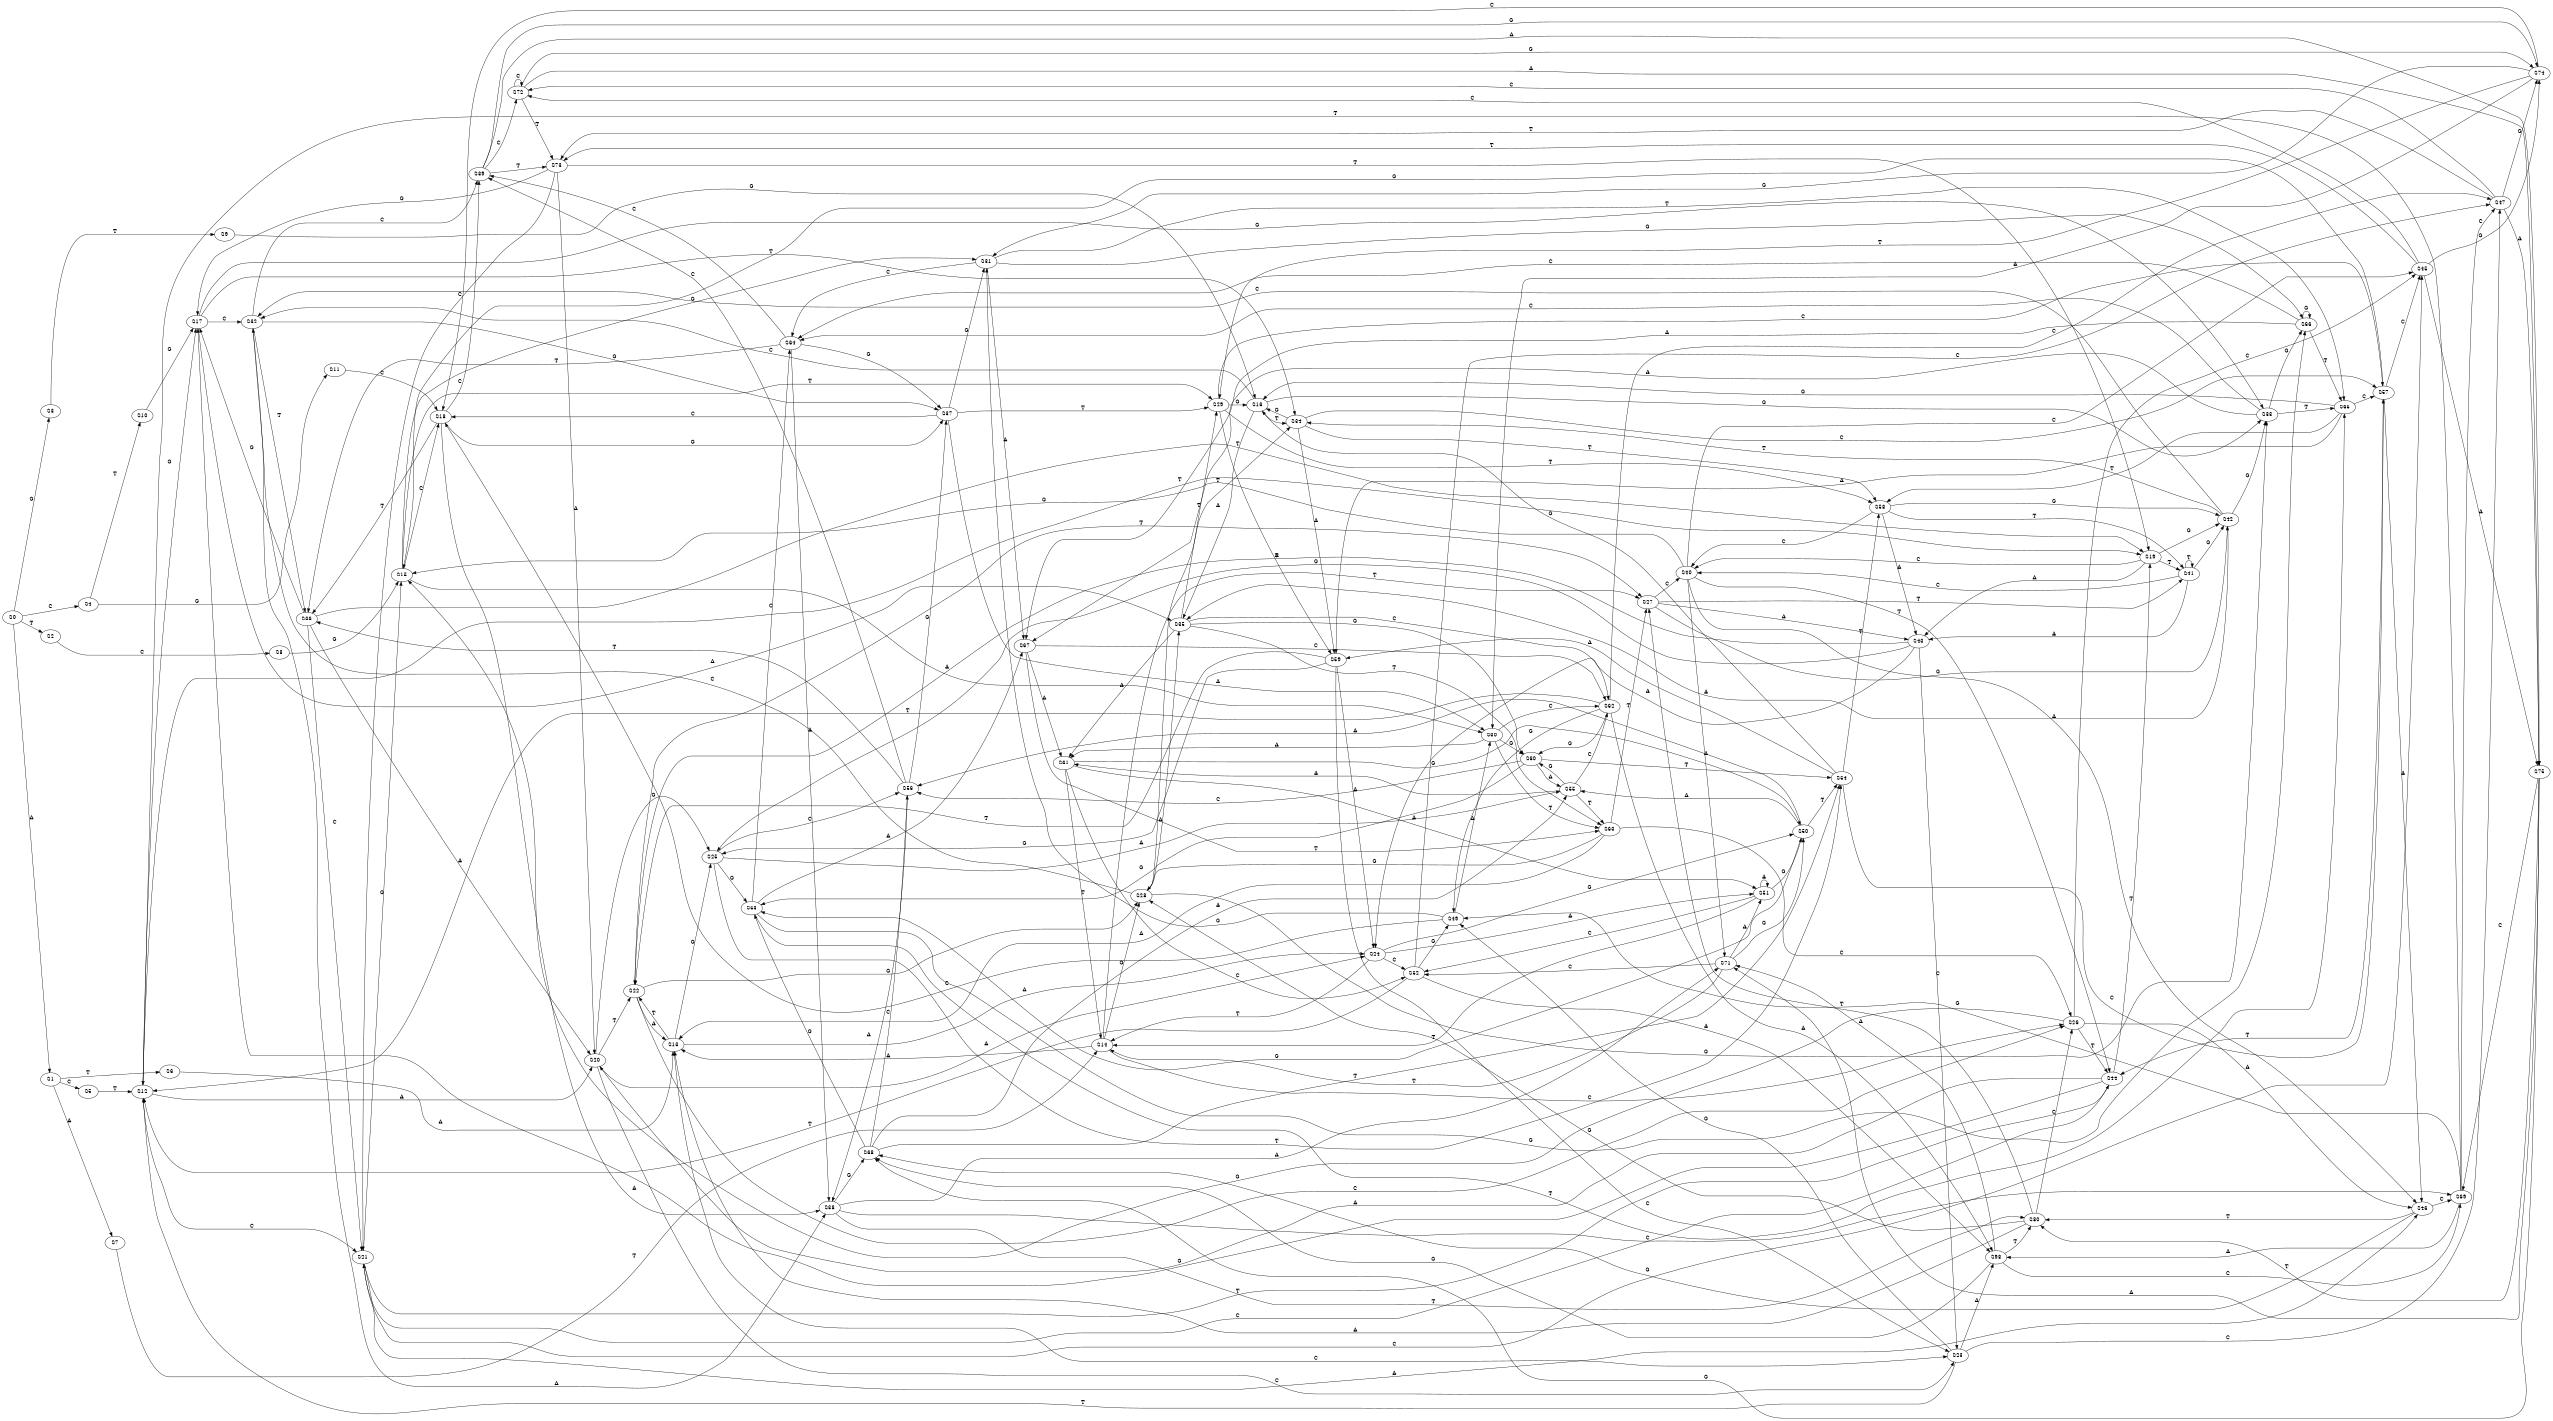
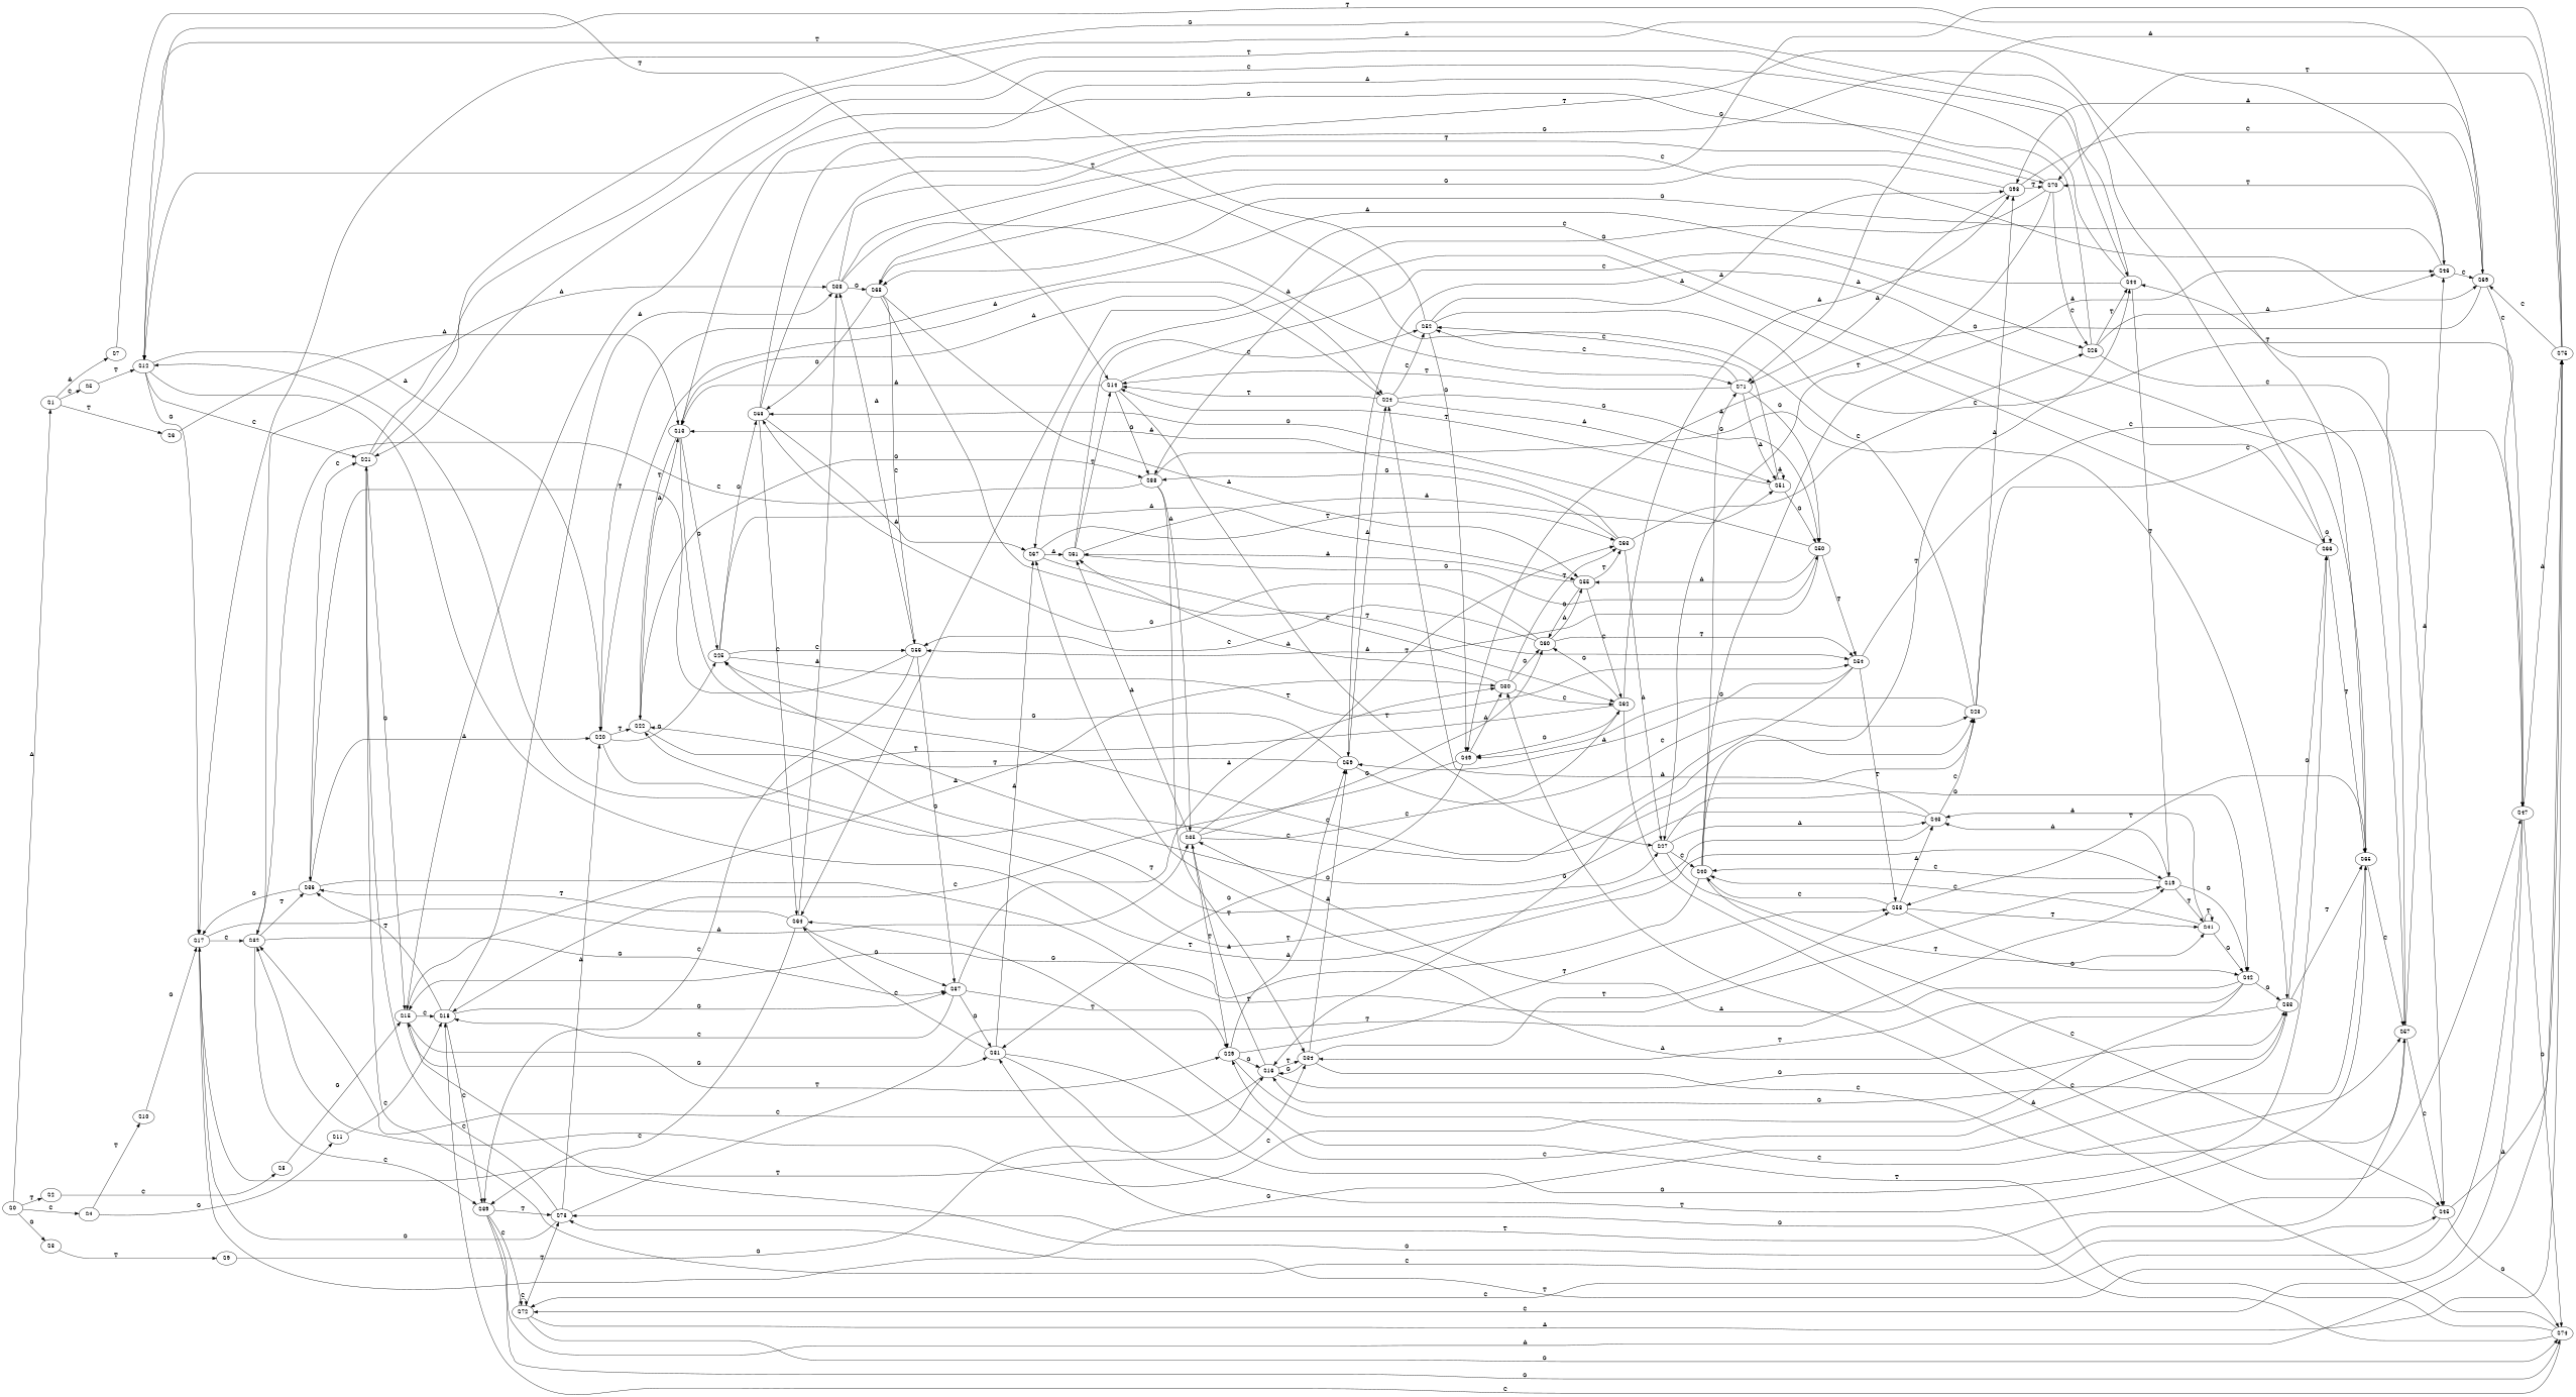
  strict digraph {
    rankdir=LR
    S0
    S1
    S2
    S3
    S4
    S5
    S6
    S7
    S8
    S9
    S10
    S11
    S12
    S13
    S14
    S15
    S16
    S17
    S18
    S19
    S20
    S21
    S22
    S23
    S24
    S25
    S26
    S27
-   S28
+   S28 [label=S88]
    S29
    S30
    S31
    S32
    S33
    S34
    S35
    S36
    S37
    S38
    S39
    S40
    S41
    S42
    S43
    S44
    S45
    S46
    S47
    n49 [label=S98]
    S49
    S50
    S51
    S52
    S53
    S54
    S55
    S56
    S57
    S58
    S59
    S60
    S61
    S62
    S63
    S64
    S65
    S66
    S67
    S68
    S69
-   S70 [label=S80]
+   S70
    S71
    S72
    S73
    S74
    S75
    S0 -> S1 [label=A]
    S0 -> S2 [label=T]
    S0 -> S3 [label=G]
    S0 -> S4 [label=C]
    S1 -> S5 [label=C]
    S1 -> S6 [label=T]
    S1 -> S7 [label=A]
    S2 -> S8 [label=C]
    S3 -> S9 [label=T]
    S4 -> S10 [label=T]
    S4 -> S11 [label=G]
    S5 -> S12 [label=T]
    S6 -> S13 [label=A]
    S7 -> S14 [label=T]
    S8 -> S15 [label=G]
    S9 -> S16 [label=G]
    S10 -> S17 [label=G]
    S11 -> S18 [label=C]
    S12 -> S17 [label=G]
    S12 -> S19 [label=T]
    S12 -> S20 [label=A]
    S12 -> S21 [label=C]
    S13 -> S22 [label=T]
    S13 -> S23 [label=C]
    S13 -> S24 [label=A]
    S13 -> S25 [label=G]
    S14 -> S13 [label=A]
    S14 -> S26 [label=C]
    S14 -> S27 [label=T]
    S14 -> S28 [label=G]
    S15 -> S18 [label=C]
    S15 -> S29 [label=T]
    S15 -> S30 [label=A]
    S15 -> S31 [label=G]
    S16 -> S32 [label=C]
    S16 -> S33 [label=G]
    S16 -> S34 [label=T]
    S16 -> S35 [label=A]
    S17 -> S32 [label=C]
    S17 -> S33 [label=G]
    S17 -> S34 [label=T]
    S17 -> S35 [label=A]
    S18 -> S36 [label=T]
    S18 -> S37 [label=G]
    S18 -> S38 [label=A]
    S18 -> S39 [label=C]
    S19 -> S40 [label=C]
    S19 -> S41 [label=T]
    S19 -> S42 [label=G]
    S19 -> S43 [label=A]
    S20 -> S22 [label=T]
    S20 -> S23 [label=C]
    S20 -> S24 [label=A]
    S20 -> S25 [label=G]
    S21 -> S15 [label=G]
    S21 -> S44 [label=T]
    S21 -> S45 [label=C]
    S21 -> S46 [label=A]
    S22 -> S13 [label=A]
-   S22 -> S26 [label=C]
    S22 -> S27 [label=T]
    S22 -> S28 [label=G]
    S23 -> S12 [label=T]
    S23 -> S47 [label=C]
    S23 -> n49 [label=A]
    S23 -> S49 [label=G]
    S24 -> S14 [label=T]
    S24 -> S50 [label=G]
    S24 -> S51 [label=A]
    S24 -> S52 [label=C]
    S25 -> S53 [label=G]
    S25 -> S54 [label=T]
    S25 -> S55 [label=A]
    S25 -> S56 [label=C]
    S26 -> S15 [label=G]
    S26 -> S44 [label=T]
    S26 -> S45 [label=C]
    S26 -> S46 [label=A]
    S27 -> S40 [label=C]
    S27 -> S41 [label=T]
    S27 -> S42 [label=G]
    S27 -> S43 [label=A]
    S28 -> S32 [label=C]
    S28 -> S33 [label=G]
    S28 -> S34 [label=T]
    S28 -> S35 [label=A]
    S29 -> S16 [label=G]
    S29 -> S57 [label=C]
    S29 -> S58 [label=T]
    S29 -> S59 [label=A]
    S30 -> S60 [label=G]
    S30 -> S61 [label=A]
    S30 -> S62 [label=C]
    S30 -> S63 [label=T]
    S31 -> S64 [label=C]
    S31 -> S65 [label=T]
    S31 -> S66 [label=G]
    S31 -> S67 [label=A]
    S32 -> S36 [label=T]
    S32 -> S37 [label=G]
    S32 -> S38 [label=A]
    S32 -> S39 [label=C]
    S33 -> S64 [label=C]
    S33 -> S65 [label=T]
    S33 -> S66 [label=G]
    S33 -> S67 [label=A]
    S34 -> S16 [label=G]
    S34 -> S57 [label=C]
    S34 -> S58 [label=T]
    S34 -> S59 [label=A]
    S35 -> S29 [label=T]
    S35 -> S60 [label=G]
    S35 -> S61 [label=A]
    S35 -> S62 [label=C]
    S35 -> S63 [label=T]
    S36 -> S17 [label=G]
    S36 -> S19 [label=T]
    S36 -> S20 [label=A]
    S36 -> S21 [label=C]
    S37 -> S18 [label=C]
    S37 -> S29 [label=T]
    S37 -> S30 [label=A]
    S37 -> S31 [label=G]
    S38 -> S68 [label=G]
    S38 -> S69 [label=C]
    S38 -> S70 [label=T]
    S38 -> S71 [label=A]
    S39 -> S72 [label=C]
    S39 -> S73 [label=T]
    S39 -> S74 [label=G]
    S39 -> S75 [label=A]
    S40 -> S15 [label=G]
    S40 -> S44 [label=T]
    S40 -> S45 [label=C]
    S40 -> S46 [label=A]
    S40 -> S71 [label=A]
    S41 -> S40 [label=C]
    S41 -> S41 [label=T]
    S41 -> S42 [label=G]
    S41 -> S43 [label=A]
    S42 -> S32 [label=C]
    S42 -> S33 [label=G]
    S42 -> S34 [label=T]
    S42 -> S35 [label=A]
    S43 -> S22 [label=T]
    S43 -> S23 [label=C]
    S43 -> S24 [label=A]
    S43 -> S25 [label=G]
    S44 -> S17 [label=G]
    S44 -> S19 [label=T]
    S44 -> S20 [label=A]
    S44 -> S21 [label=C]
    S45 -> S72 [label=C]
    S45 -> S73 [label=T]
    S45 -> S74 [label=G]
    S45 -> S75 [label=A]
    S46 -> S68 [label=G]
    S46 -> S69 [label=C]
    S46 -> S70 [label=T]
    S47 -> S72 [label=C]
    S47 -> S73 [label=T]
    S47 -> S74 [label=G]
    S47 -> S75 [label=A]
    n49 -> S68 [label=G]
    n49 -> S69 [label=C]
    n49 -> S70 [label=T]
    n49 -> S71 [label=A]
    S49 -> S18 [label=C]
    S49 -> S30 [label=A]
    S49 -> S31 [label=G]
    S50 -> S53 [label=G]
    S50 -> S54 [label=T]
    S50 -> S55 [label=A]
    S50 -> S56 [label=A]
    S51 -> S14 [label=T]
    S51 -> S50 [label=G]
    S51 -> S51 [label=A]
    S51 -> S52 [label=C]
    S52 -> S12 [label=T]
    S52 -> S47 [label=C]
    S52 -> n49 [label=A]
    S52 -> S49 [label=G]
    S53 -> S64 [label=C]
    S53 -> S65 [label=T]
    S53 -> S66 [label=G]
    S53 -> S67 [label=A]
    S54 -> S16 [label=G]
    S54 -> S57 [label=C]
    S54 -> S58 [label=T]
    S54 -> S59 [label=A]
    S55 -> S60 [label=G]
    S55 -> S61 [label=A]
    S55 -> S62 [label=C]
    S55 -> S63 [label=T]
    S56 -> S36 [label=T]
    S56 -> S37 [label=G]
    S56 -> S38 [label=A]
    S56 -> S39 [label=C]
    S57 -> S15 [label=G]
    S57 -> S44 [label=T]
    S57 -> S45 [label=C]
    S57 -> S46 [label=A]
    S58 -> S40 [label=C]
    S58 -> S41 [label=T]
    S58 -> S42 [label=G]
    S58 -> S43 [label=A]
    S59 -> S22 [label=T]
    S59 -> S23 [label=C]
    S59 -> S24 [label=A]
    S59 -> S25 [label=G]
    S60 -> S53 [label=G]
    S60 -> S54 [label=T]
    S60 -> S55 [label=A]
    S60 -> S56 [label=C]
    S61 -> S14 [label=T]
    S61 -> S50 [label=G]
    S61 -> S51 [label=A]
    S61 -> S52 [label=C]
    S62 -> S12 [label=T]
    S62 -> S47 [label=C]
    S62 -> n49 [label=A]
    S62 -> S49 [label=G]
    S62 -> S60 [label=G]
    S63 -> S13 [label=A]
    S63 -> S26 [label=C]
-   S63 -> S27 [label=T]
+   S63 -> S27 [label=A]
    S63 -> S28 [label=G]
    S64 -> S36 [label=T]
    S64 -> S37 [label=G]
    S64 -> S38 [label=A]
    S64 -> S39 [label=C]
    S65 -> S16 [label=G]
    S65 -> S57 [label=C]
    S65 -> S58 [label=T]
    S65 -> S59 [label=A]
    S66 -> S64 [label=C]
    S66 -> S65 [label=T]
    S66 -> S66 [label=G]
    S66 -> S67 [label=A]
    S67 -> S61 [label=A]
    S67 -> S62 [label=C]
    S67 -> S63 [label=T]
    S68 -> S53 [label=G]
    S68 -> S54 [label=T]
    S68 -> S55 [label=A]
    S68 -> S56 [label=C]
    S69 -> S12 [label=T]
    S69 -> S47 [label=C]
    S69 -> n49 [label=A]
    S69 -> S49 [label=G]
    S70 -> S13 [label=A]
    S70 -> S26 [label=C]
    S70 -> S27 [label=T]
    S70 -> S28 [label=G]
    S71 -> S14 [label=T]
    S71 -> S50 [label=G]
    S71 -> S51 [label=A]
    S71 -> S52 [label=C]
    S72 -> S72 [label=C]
    S72 -> S73 [label=T]
    S72 -> S74 [label=G]
    S72 -> S75 [label=A]
    S73 -> S17 [label=G]
    S73 -> S19 [label=T]
    S73 -> S20 [label=A]
    S73 -> S21 [label=C]
    S74 -> S18 [label=C]
    S74 -> S29 [label=T]
    S74 -> S30 [label=A]
    S74 -> S31 [label=G]
    S75 -> S68 [label=G]
    S75 -> S69 [label=C]
    S75 -> S70 [label=T]
    S75 -> S71 [label=A]
  }
